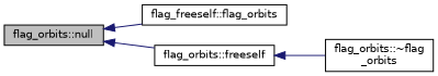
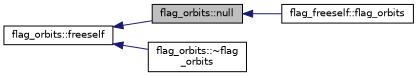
  digraph {
    rankdir=LR
    node [color=black fillcolor=white fontname=Helvetica fontsize=10 shape=record style=filled]
    edge [color=midnightblue dir=back fontname=Helvetica fontsize=10 labelfontname=Helvetica labelfontsize=10 style=solid]
    n1 [fillcolor=grey75 fontcolor=black height=0.2 label="flag_orbits::null" width=0.4]
    n2 [height=0.2 label="flag_freeself::flag_orbits" width=0.4]
    n3 [height=0.2 label="flag_orbits::freeself" width=0.4]
    n4 [height=0.2 label="flag_orbits::~flag\l_orbits" width=0.4]
    n1 -> n2
-   n1 -> n3
+   n3 -> n1
    n3 -> n4
  }
